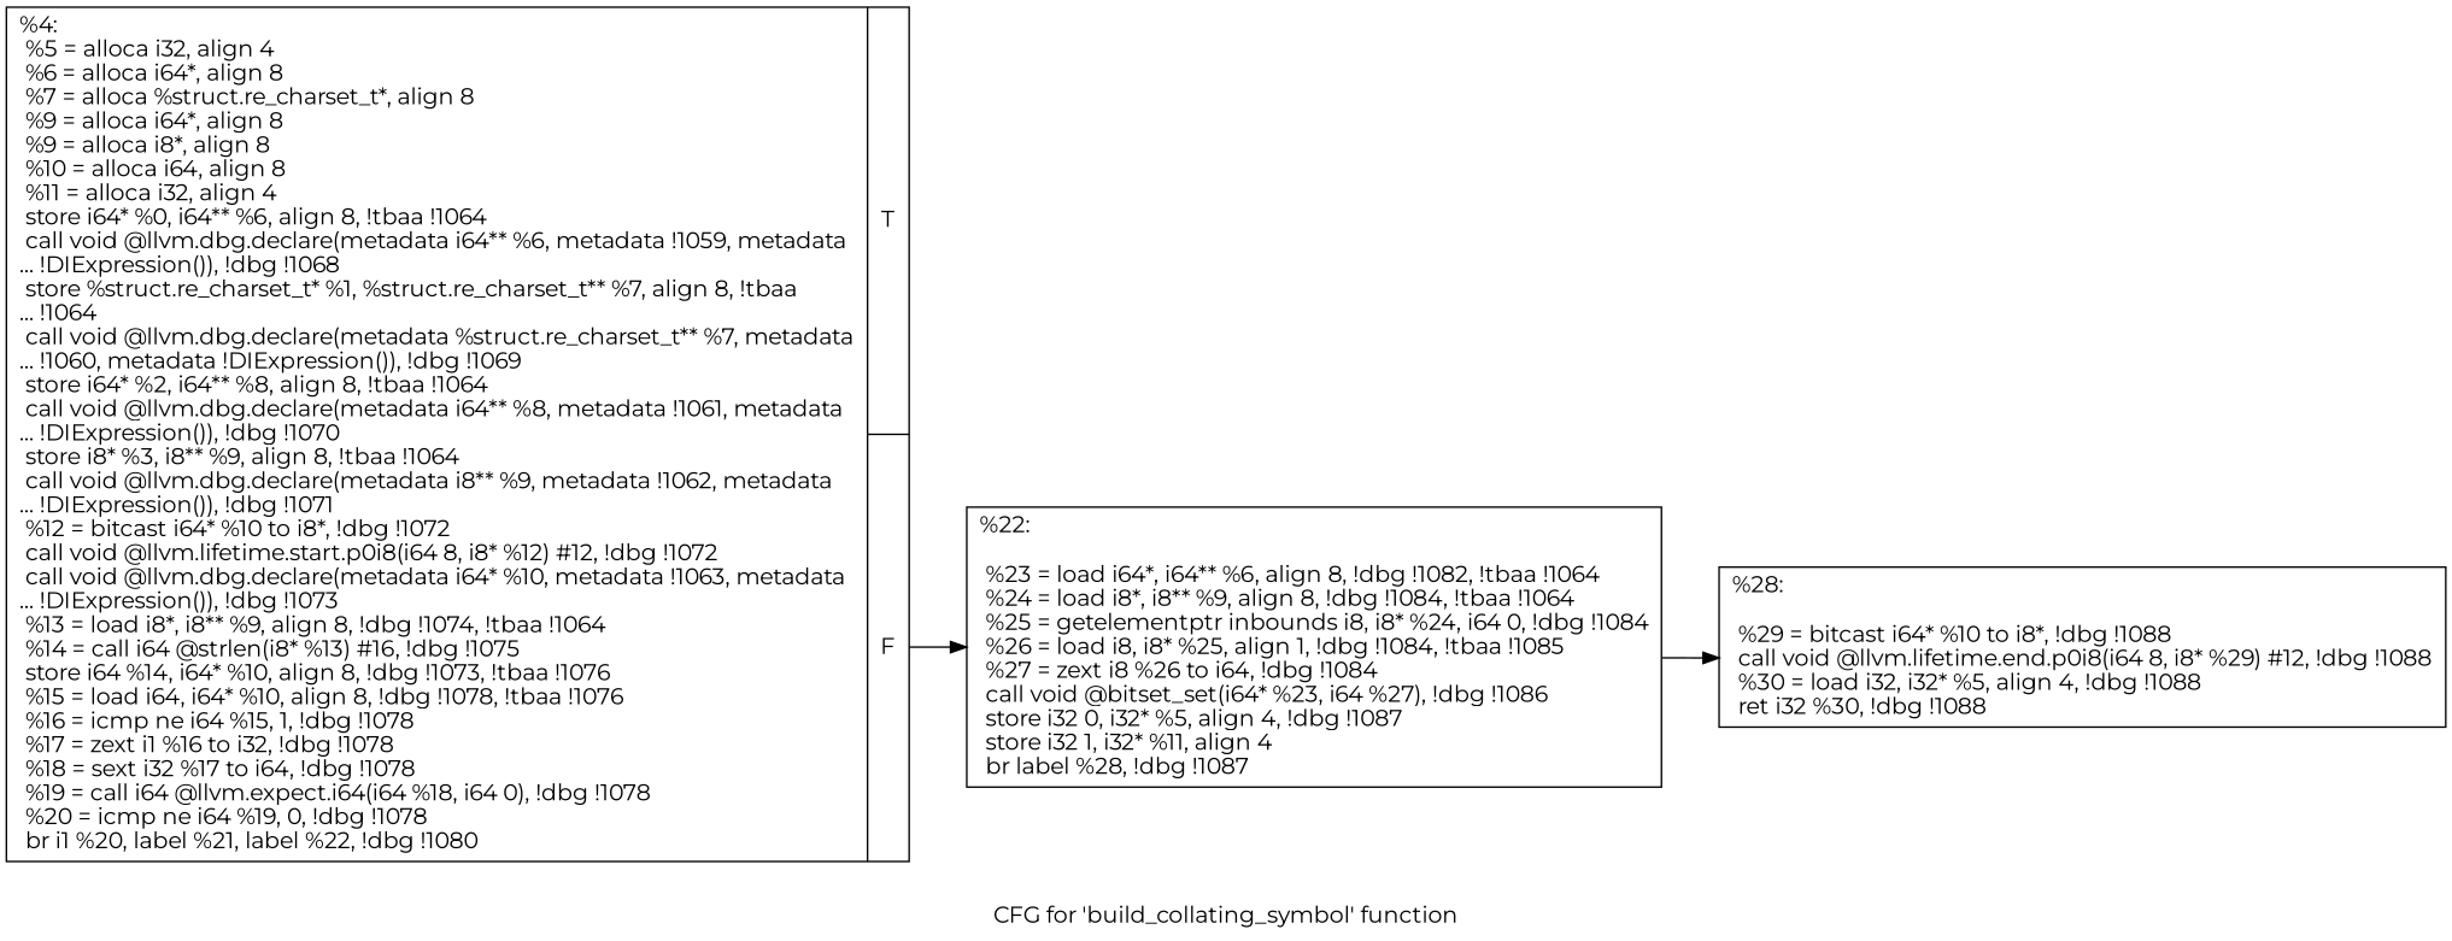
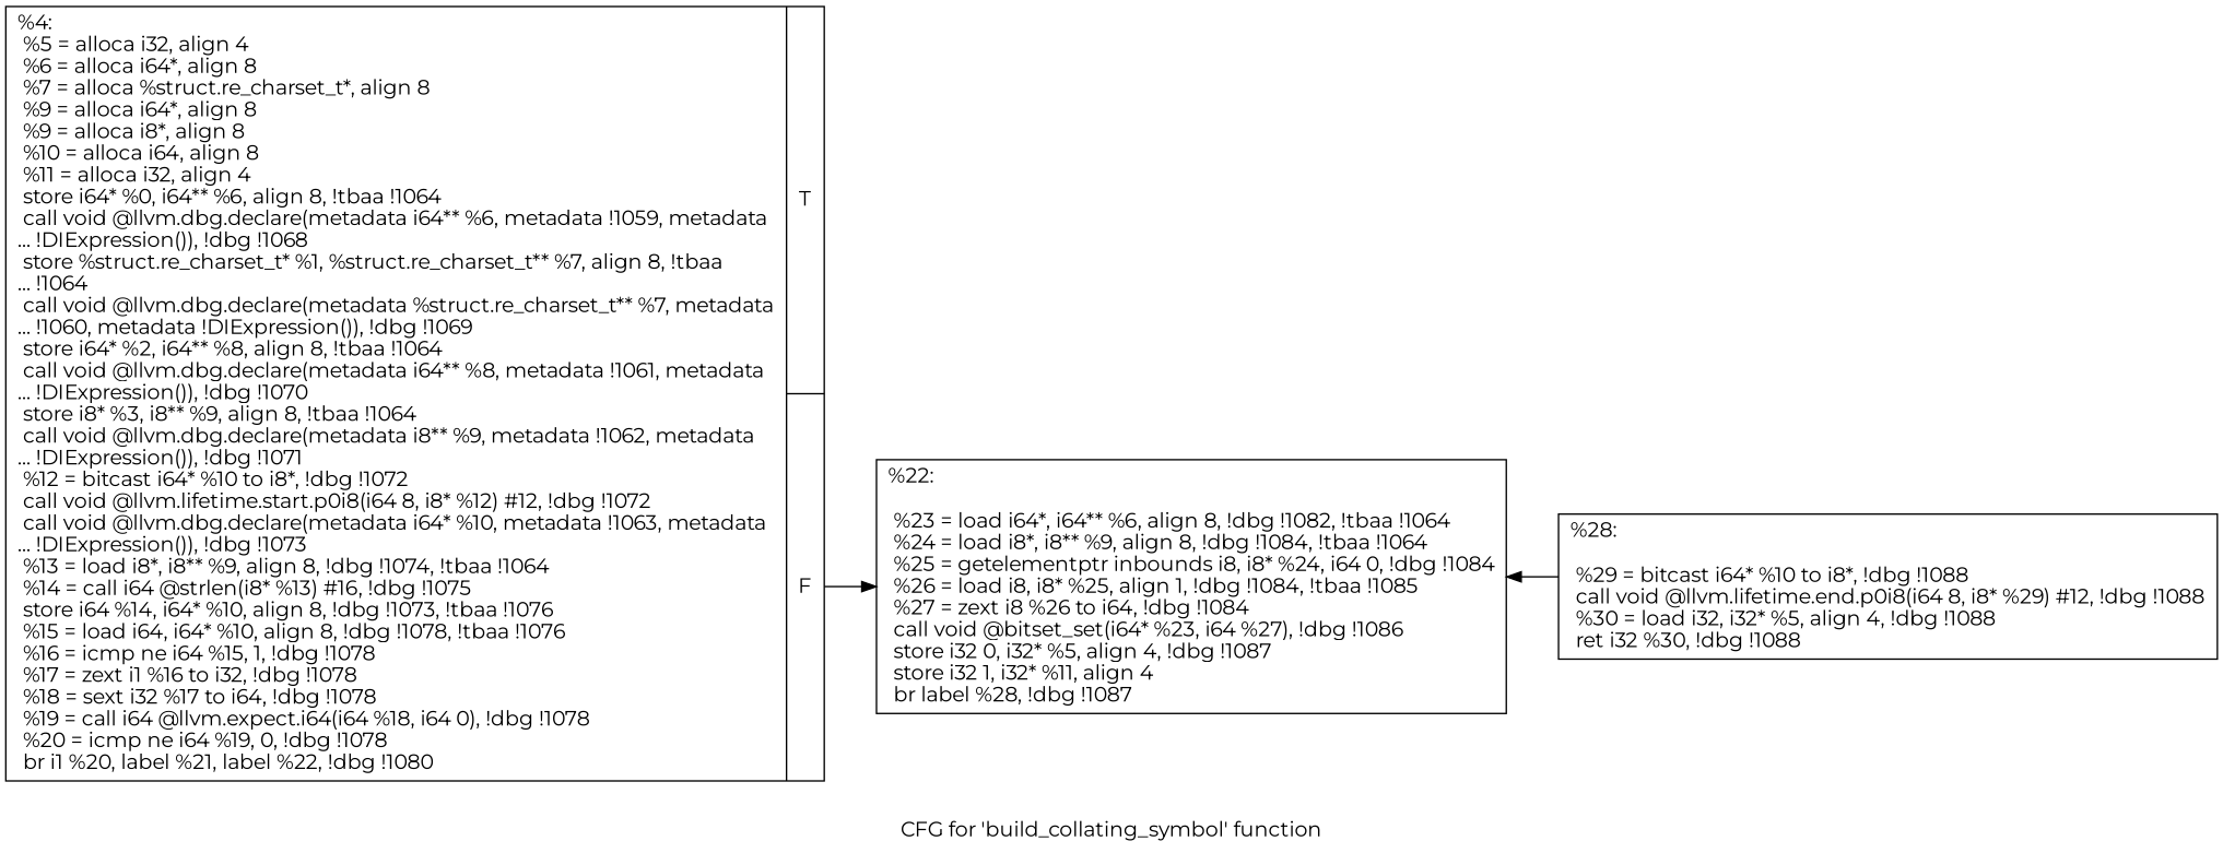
  digraph {
    fontname=Montserrat
    label="CFG for 'build_collating_symbol' function"
    rankdir=LR
    node [fontname=Montserrat shape=record]
    edge [fontname=Montserrat]
    n1 [label="{%4:\l  %5 = alloca i32, align 4\l  %6 = alloca i64*, align 8\l  %7 = alloca %struct.re_charset_t*, align 8\l  %9 = alloca i64*, align 8\l  %9 = alloca i8*, align 8\l  %10 = alloca i64, align 8\l  %11 = alloca i32, align 4\l  store i64* %0, i64** %6, align 8, !tbaa !1064\l  call void @llvm.dbg.declare(metadata i64** %6, metadata !1059, metadata\l... !DIExpression()), !dbg !1068\l  store %struct.re_charset_t* %1, %struct.re_charset_t** %7, align 8, !tbaa\l... !1064\l  call void @llvm.dbg.declare(metadata %struct.re_charset_t** %7, metadata\l... !1060, metadata !DIExpression()), !dbg !1069\l  store i64* %2, i64** %8, align 8, !tbaa !1064\l  call void @llvm.dbg.declare(metadata i64** %8, metadata !1061, metadata\l... !DIExpression()), !dbg !1070\l  store i8* %3, i8** %9, align 8, !tbaa !1064\l  call void @llvm.dbg.declare(metadata i8** %9, metadata !1062, metadata\l... !DIExpression()), !dbg !1071\l  %12 = bitcast i64* %10 to i8*, !dbg !1072\l  call void @llvm.lifetime.start.p0i8(i64 8, i8* %12) #12, !dbg !1072\l  call void @llvm.dbg.declare(metadata i64* %10, metadata !1063, metadata\l... !DIExpression()), !dbg !1073\l  %13 = load i8*, i8** %9, align 8, !dbg !1074, !tbaa !1064\l  %14 = call i64 @strlen(i8* %13) #16, !dbg !1075\l  store i64 %14, i64* %10, align 8, !dbg !1073, !tbaa !1076\l  %15 = load i64, i64* %10, align 8, !dbg !1078, !tbaa !1076\l  %16 = icmp ne i64 %15, 1, !dbg !1078\l  %17 = zext i1 %16 to i32, !dbg !1078\l  %18 = sext i32 %17 to i64, !dbg !1078\l  %19 = call i64 @llvm.expect.i64(i64 %18, i64 0), !dbg !1078\l  %20 = icmp ne i64 %19, 0, !dbg !1078\l  br i1 %20, label %21, label %22, !dbg !1080\l|{<s0>T|<s1>F}}"]
    n2 [label="{%22:\l\l  %23 = load i64*, i64** %6, align 8, !dbg !1082, !tbaa !1064\l  %24 = load i8*, i8** %9, align 8, !dbg !1084, !tbaa !1064\l  %25 = getelementptr inbounds i8, i8* %24, i64 0, !dbg !1084\l  %26 = load i8, i8* %25, align 1, !dbg !1084, !tbaa !1085\l  %27 = zext i8 %26 to i64, !dbg !1084\l  call void @bitset_set(i64* %23, i64 %27), !dbg !1086\l  store i32 0, i32* %5, align 4, !dbg !1087\l  store i32 1, i32* %11, align 4\l  br label %28, !dbg !1087\l}"]
    n3 [label="{%28:\l\l  %29 = bitcast i64* %10 to i8*, !dbg !1088\l  call void @llvm.lifetime.end.p0i8(i64 8, i8* %29) #12, !dbg !1088\l  %30 = load i32, i32* %5, align 4, !dbg !1088\l  ret i32 %30, !dbg !1088\l}"]
    n1 -> n2 [tailport=s1]
-   n2 -> n3
+   n3 -> n2
  }
